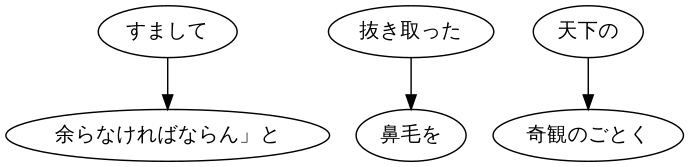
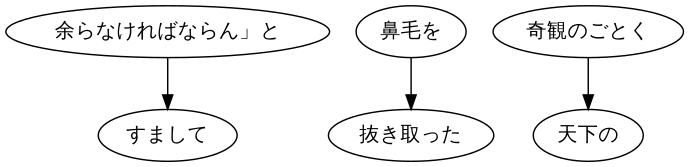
  digraph {
    fontname="Source Code Pro"
    node [fontname="Source Code Pro"]
    edge [fontname="Source Code Pro"]
    n1 [label="余らなければならん」と"]
    n2 [label="すまして"]
    n3 [label="抜き取った"]
    n4 [label="鼻毛を"]
    n5 [label="天下の"]
    n6 [label="奇観のごとく"]
-   n2 -> n1
-   n3 -> n4
-   n5 -> n6
+   n1 -> n2
+   n4 -> n3
+   n6 -> n5
  }
